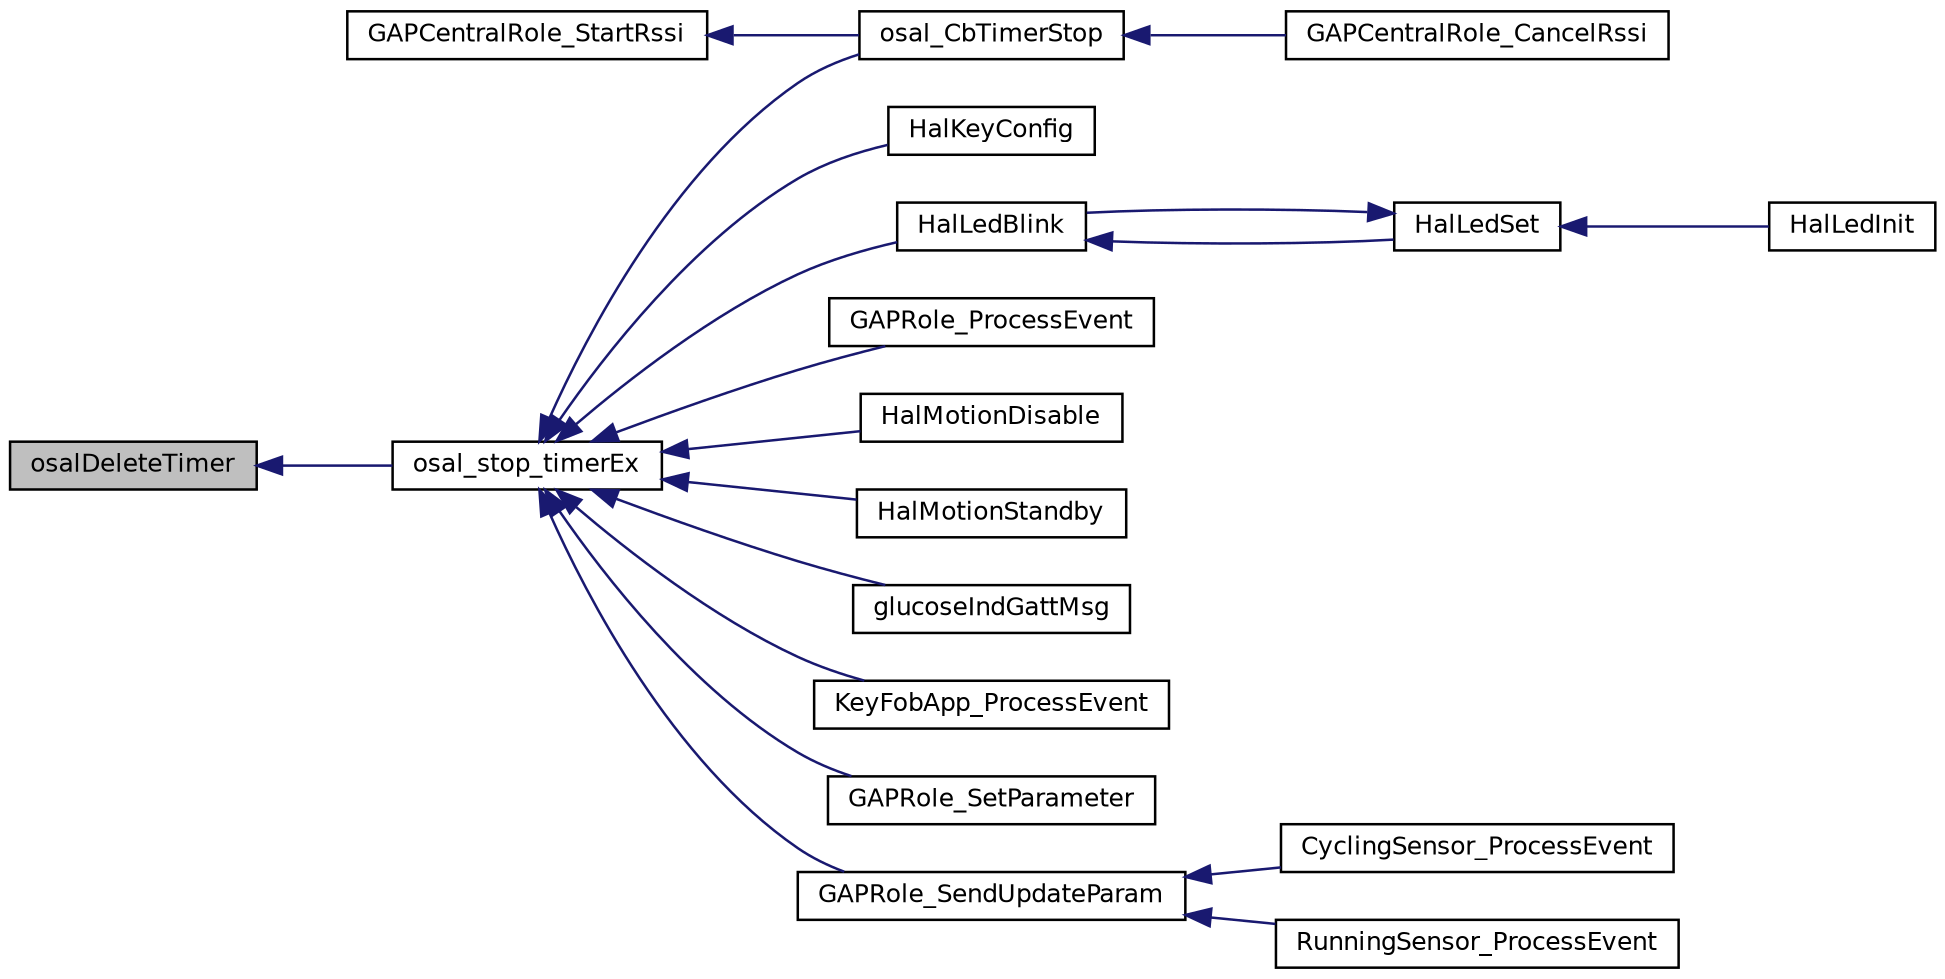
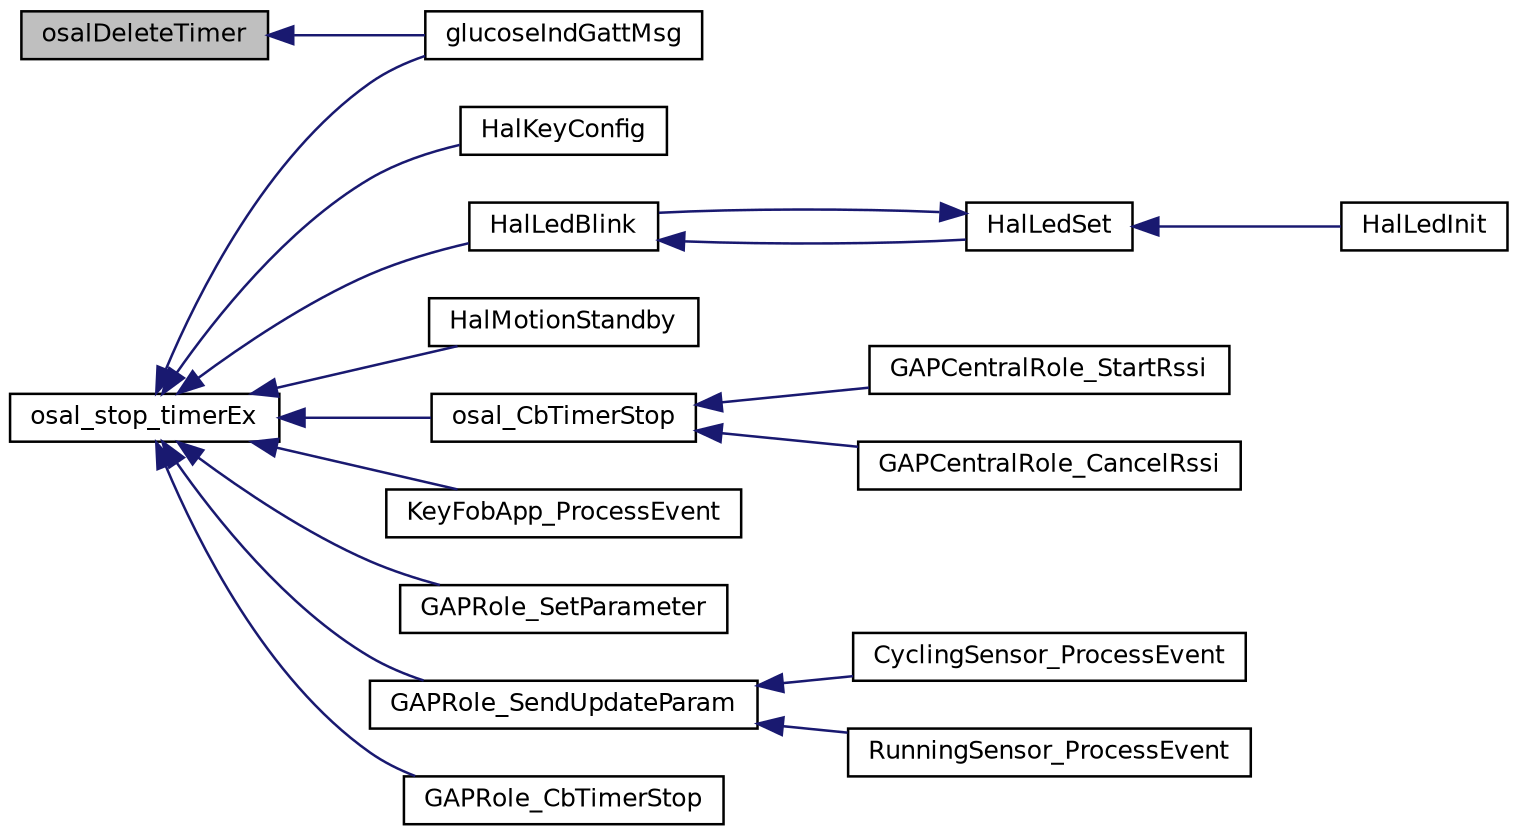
  digraph {
    rankdir=LR
    node [color=black fillcolor=white fontname=Helvetica fontsize=10 shape=record style=filled]
    edge [color=midnightblue dir=back fontname=Helvetica fontsize=10 labelfontname=Helvetica labelfontsize=10 style=solid]
    n1 [fillcolor=grey75 fontcolor=black height=0.2 label=osalDeleteTimer width=0.4]
    n2 [height=0.2 label=osal_stop_timerEx width=0.4]
    n3 [height=0.2 label=HalKeyConfig width=0.4]
    n4 [height=0.2 label=HalLedBlink width=0.4]
-   n5 [height=0.2 label=HalMotionDisable width=0.4]
    n6 [height=0.2 label=HalMotionStandby width=0.4]
    n7 [height=0.2 label=osal_CbTimerStop width=0.4]
    n8 [height=0.2 label=glucoseIndGattMsg width=0.4]
    n9 [height=0.2 label=KeyFobApp_ProcessEvent width=0.4]
    n10 [height=0.2 label=GAPRole_SetParameter width=0.4]
    n11 [height=0.2 label=GAPRole_SendUpdateParam width=0.4]
-   n12 [height=0.2 label=GAPRole_ProcessEvent width=0.4]
+   n12 [height=0.2 label=GAPRole_CbTimerStop width=0.4]
    n13 [height=0.2 label=HalLedSet width=0.4]
    n14 [height=0.2 label=GAPCentralRole_StartRssi width=0.4]
    n15 [height=0.2 label=GAPCentralRole_CancelRssi width=0.4]
    n16 [height=0.2 label=CyclingSensor_ProcessEvent width=0.4]
    n17 [height=0.2 label=RunningSensor_ProcessEvent width=0.4]
    n18 [height=0.2 label=HalLedInit width=0.4]
-   n1 -> n2
+   n1 -> n8
    n2 -> n3
    n2 -> n4
-   n2 -> n5
    n2 -> n6
    n2 -> n7
    n2 -> n8
    n2 -> n9
    n2 -> n10
    n2 -> n11
    n2 -> n12
    n4 -> n13
-   n14 -> n7
+   n7 -> n14
    n7 -> n15
    n11 -> n16
    n11 -> n17
    n13 -> n4
    n13 -> n18
  }
